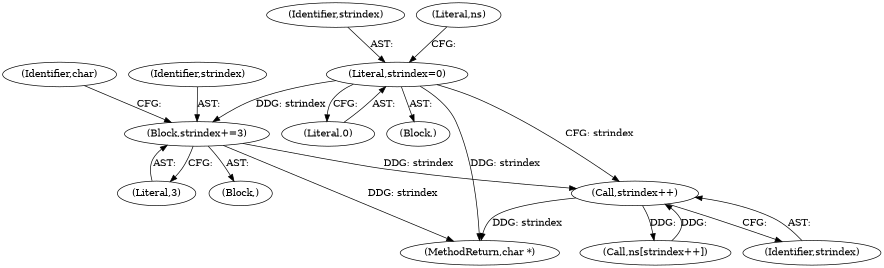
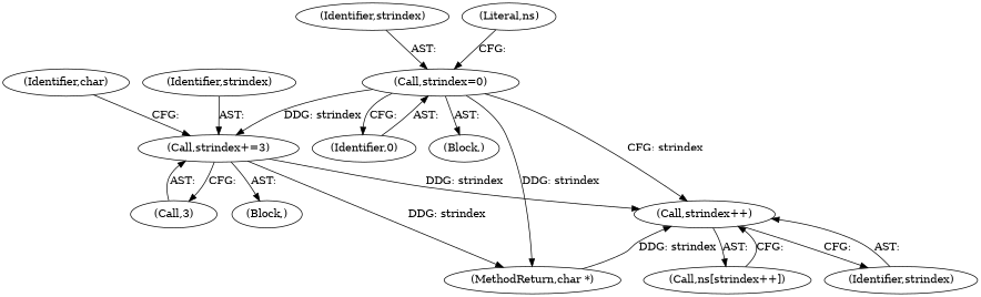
  digraph {
-   n1 [label="(Literal,strindex=0)"]
+   n1 [label="(Call,strindex=0)"]
    n2 [label="(Call,strindex++)"]
-   n3 [label="(Block,strindex+=3)"]
-   n4 [label="(Literal,0)"]
+   n3 [label="(Call,strindex+=3)"]
+   n4 [label="(Identifier,0)"]
    n5 [label="(Block,)"]
    n6 [label="(MethodReturn,char *)"]
    n7 [label="(Identifier,strindex)"]
    n8 [label="(Call,ns[strindex++])"]
-   n9 [label="(Literal,3)"]
+   n9 [label="(Call,3)"]
    n10 [label="(Block,)"]
    n11 [label="(Identifier,strindex)"]
    n12 [label="(Identifier,char)"]
    n13 [label="(Identifier,strindex)"]
    n14 [label="(Literal,ns)"]
    n1 -> n2 [label="CFG: strindex"]
    n1 -> n3 [label="DDG: strindex"]
    n1 -> n4 [label="CFG: "]
    n1 -> n5 [label="AST: "]
    n1 -> n6 [label="DDG: strindex"]
-   n2 -> n6 [label="DDG: strindex"]
+   n6 -> n2 [label="DDG: strindex"]
    n2 -> n7 [label="CFG: "]
-   n2 -> n8 [label="DDG: "]
+   n2 -> n8 [label="AST: "]
    n3 -> n2 [label="DDG: strindex"]
    n3 -> n6 [label="DDG: strindex"]
    n3 -> n9 [label="CFG: "]
    n3 -> n10 [label="AST: "]
    n4 -> n1 [label="AST: "]
    n7 -> n2 [label="AST: "]
-   n8 -> n2 [label="DDG: "]
+   n8 -> n2 [label="CFG: "]
    n9 -> n3 [label="AST: "]
    n11 -> n1 [label="AST: "]
    n12 -> n3 [label="CFG: "]
    n13 -> n3 [label="AST: "]
    n14 -> n1 [label="CFG: "]
  }
